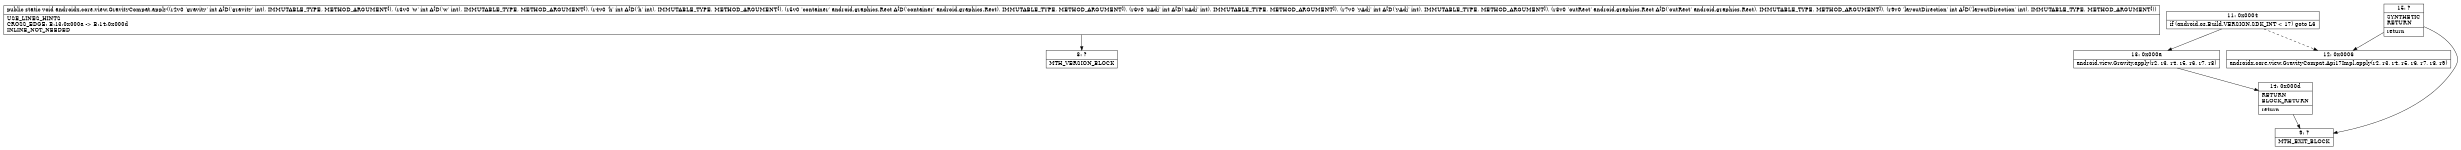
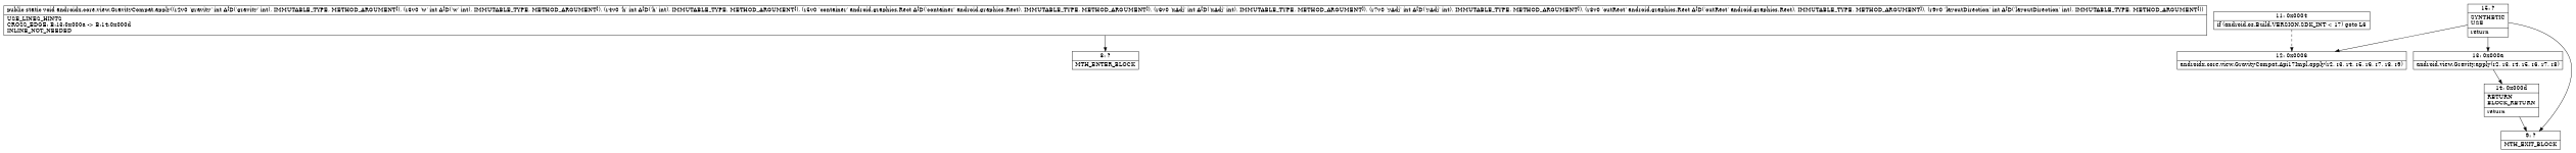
  digraph {
    node [shape=record]
-   n1 [label="{8\:\ ?|MTH_VERSION_BLOCK\l}"]
+   n1 [label="{8\:\ ?|MTH_ENTER_BLOCK\l}"]
    n2 [label="{11\:\ 0x0004|if (android.os.Build.VERSION.SDK_INT \< 17) goto L6\l}"]
    n3 [label="{12\:\ 0x0006|androidx.core.view.GravityCompat.Api17Impl.apply(r2, r3, r4, r5, r6, r7, r8, r9)\l}"]
    n4 [label="{13\:\ 0x000a|android.view.Gravity.apply(r2, r3, r4, r5, r6, r7, r8)\l}"]
    n5 [label="{14\:\ 0x000d|RETURN\lBLOCK_RETURN\l|return\l}"]
-   n6 [label="{15\:\ ?|SYNTHETIC\lRETURN\l|return\l}"]
+   n6 [label="{15\:\ ?|SYNTHETIC\lUSE\l|return\l}"]
    n7 [label="{9\:\ ?|MTH_EXIT_BLOCK\l}"]
    n8 [label="{public static void androidx.core.view.GravityCompat.apply((r2v0 'gravity' int A[D('gravity' int), IMMUTABLE_TYPE, METHOD_ARGUMENT]), (r3v0 'w' int A[D('w' int), IMMUTABLE_TYPE, METHOD_ARGUMENT]), (r4v0 'h' int A[D('h' int), IMMUTABLE_TYPE, METHOD_ARGUMENT]), (r5v0 'container' android.graphics.Rect A[D('container' android.graphics.Rect), IMMUTABLE_TYPE, METHOD_ARGUMENT]), (r6v0 'xAdj' int A[D('xAdj' int), IMMUTABLE_TYPE, METHOD_ARGUMENT]), (r7v0 'yAdj' int A[D('yAdj' int), IMMUTABLE_TYPE, METHOD_ARGUMENT]), (r8v0 'outRect' android.graphics.Rect A[D('outRect' android.graphics.Rect), IMMUTABLE_TYPE, METHOD_ARGUMENT]), (r9v0 'layoutDirection' int A[D('layoutDirection' int), IMMUTABLE_TYPE, METHOD_ARGUMENT]))  | USE_LINES_HINTS\lCROSS_EDGE: B:13:0x000a \-\> B:14:0x000d\lINLINE_NOT_NEEDED\l}"]
    n2 -> n3 [style=dashed]
-   n2 -> n4
+   n6 -> n4
    n4 -> n5
    n5 -> n7
    n6 -> n3
    n6 -> n7
    n8 -> n1
  }
